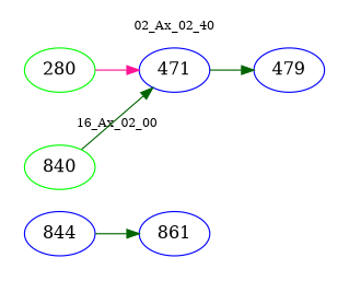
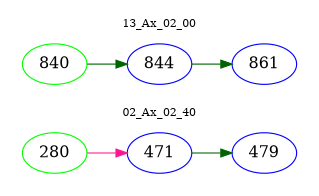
  digraph {
    rankdir=LR
    node [color=blue]
    edge [color=darkgreen]
    n1 [color=green label=280]
    n2 [label=471]
    n3 [label=479]
    n4 [color=green label=840]
    n5 [label=844]
    n6 [label=861]
    subgraph cluster_1 {
      color=white
      fontsize=10
      label="02_Ax_02_40"
      n1
      n2
      n3
    }
    subgraph cluster_2 {
      color=white
      fontsize=10
-     label="16_Ax_02_00"
+     label="13_Ax_02_00"
      n4
      n5
      n6
    }
    n1 -> n2 [color=deeppink]
    n2 -> n3
-   n4 -> n2
+   n4 -> n5
    n5 -> n6
  }
